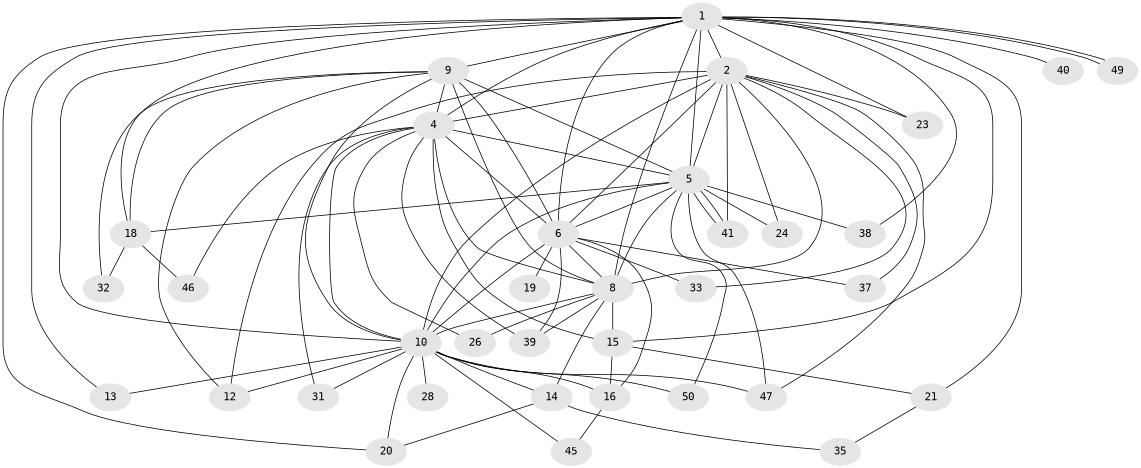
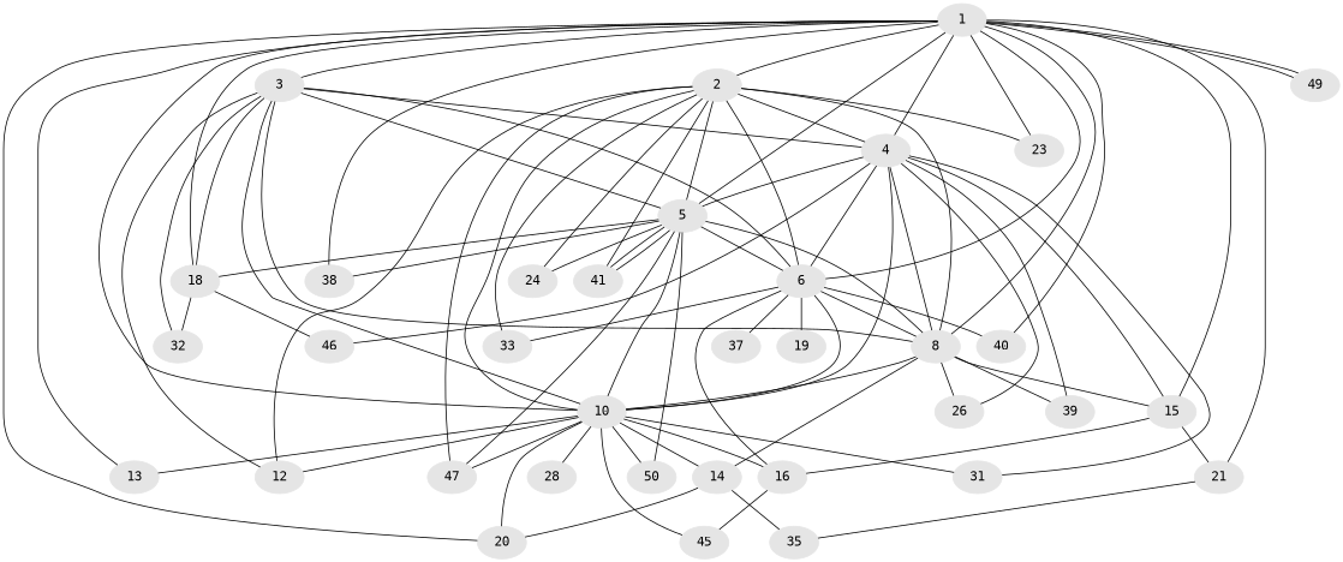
  graph {
    fontname="DejaVu Sans Mono"
    node [color=gray90 fontname="DejaVu Sans Mono" style=filled]
    edge [fontname="DejaVu Sans Mono"]
    1 [super="+44"]
    2 [super="+7"]
-   3 [super="+29" label=9]
+   3 [super="+29"]
    4 [super="+36"]
    5 [super="+11"]
    6 [super="+22"]
    8 [super="+9"]
    10 [super="+17"]
    13
    15 [super="+25"]
    18 [super="+34"]
    20 [super="+30"]
    21 [super="+27"]
    23
    38
    40
    49
    12 [super="+42"]
    24
    33
    37
    47 [super="+48"]
    41
    32
    26
    31
    39
    46
    50
    16 [super="+43"]
    19
    14
    28
    45
    35
    1 -- 2 [weight=2]
    1 -- 3
    1 -- 4
    1 -- 5 [weight=2]
    1 -- 6
    1 -- 8 [weight=2]
    1 -- 10
    1 -- 13
    1 -- 15 [weight=2]
    1 -- 18
    1 -- 20
    1 -- 21 [weight=2]
    1 -- 23
    1 -- 38
    1 -- 40
    1 -- 49
    1 -- 49
    2 -- 4 [weight=2]
    2 -- 5 [weight=2]
    2 -- 6 [weight=2]
    2 -- 8 [weight=4]
    2 -- 10 [weight=2]
    2 -- 23
    2 -- 12
    2 -- 24
    2 -- 33
-   2 -- 37
    2 -- 47
    2 -- 41 [weight=2]
    3 -- 4
    3 -- 5
    3 -- 6
    3 -- 8 [weight=2]
    3 -- 10
    3 -- 18
    3 -- 12
    3 -- 32
    4 -- 5 [weight=2]
    4 -- 6
    4 -- 8 [weight=2]
    4 -- 10
    4 -- 15
    4 -- 26
    4 -- 31
    4 -- 39
    4 -- 46
    5 -- 6
    5 -- 8 [weight=2]
    5 -- 10
    5 -- 18
    5 -- 38
    5 -- 24
    5 -- 47
    5 -- 41
    5 -- 41
    5 -- 50
    6 -- 8 [weight=2]
    6 -- 10 [weight=3]
-   6 -- 39
+   6 -- 40
    6 -- 33
    6 -- 37
    6 -- 16
    6 -- 19
    8 -- 10 [weight=2]
    8 -- 15
    8 -- 26
    8 -- 39
    8 -- 14
    10 -- 13
    10 -- 20
    10 -- 12
    10 -- 47
    10 -- 31
    10 -- 50
    10 -- 16
    10 -- 14
    10 -- 28
    10 -- 45
    15 -- 21
    15 -- 16
    18 -- 32
    18 -- 46
    21 -- 35
    16 -- 45
    14 -- 20
    14 -- 35
  }
